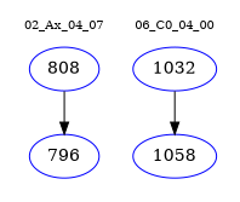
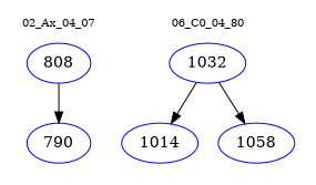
  digraph {
    node [color=blue]
    edge [color=black]
    n1 [label=808]
-   n2 [label=796]
+   n2 [label=790]
    n3 [label=1032]
+   n4 [label=1014]
    n5 [label=1058]
    subgraph cluster_1 {
      color=white
      fontsize=10
      label="02_Ax_04_07"
      n1
      n2
    }
    subgraph cluster_2 {
      color=white
      fontsize=10
-     label="06_C0_04_00"
+     label="06_C0_04_80"
      n3
+     n4
      n5
    }
    n1 -> n2
+   n3 -> n4
    n3 -> n5
  }
